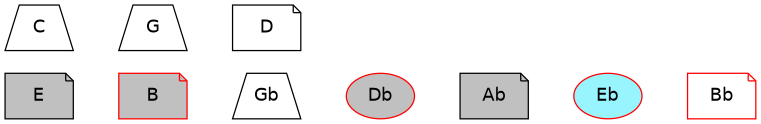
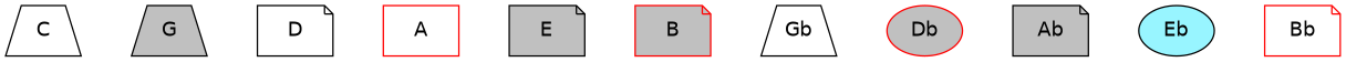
  graph {
    mindist=.1
    rankdir=LR
    node [color=black fillcolor=gray fontname=Helvetica margin=0 shape=note style=filled]
    edge [style=invis]
    E
    B [color=red]
    Gb [fillcolor=white shape=trapezium]
    Db [color=red shape=ellipse]
    Ab
-   Eb [color=red fillcolor=cadetblue1 shape=ellipse]
+   Eb [fillcolor=cadetblue1 shape=ellipse]
    Bb [color=red fillcolor=white]
    C [fillcolor=white shape=trapezium]
-   G [fillcolor=white shape=trapezium]
+   G [shape=trapezium]
    D [fillcolor=white]
+   A [color=red fillcolor=white shape=box]
    subgraph sub_1 {
      E
      B
      Gb
      Db
      Ab
      Eb
      Bb
      C
      G
      D
+     A
    }
    E -- B
    B -- Gb
    Gb -- Db
    Db -- Ab
    Ab -- Eb
    Eb -- Bb
    C -- G
    G -- D
+   D -- A
+   A -- E
  }
